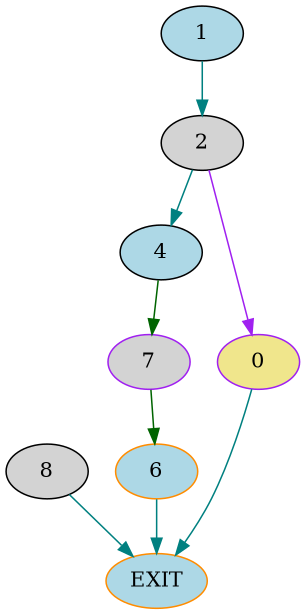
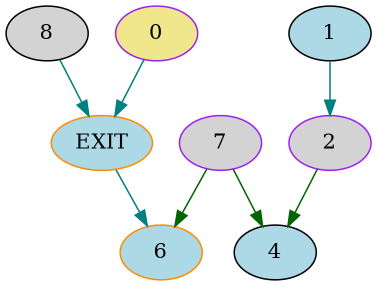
  digraph {
    node [color=black fillcolor=lightblue style=filled]
    edge [color=teal]
-   2 [fillcolor=lightgrey]
+   2 [color=purple fillcolor=lightgrey]
    1
    8 [fillcolor=lightgrey]
    n4 [color=darkorange label=EXIT]
    4
    n6 [color=purple fillcolor=khaki label=0]
    7 [color=purple fillcolor=lightgrey]
    6 [color=darkorange]
-   2 -> 4
-   2 -> n6 [color=purple]
+   2 -> 4 [color=darkgreen]
    1 -> 2
    8 -> n4
-   4 -> 7 [color=darkgreen]
+   7 -> 4 [color=darkgreen]
    n6 -> n4
    7 -> 6 [color=darkgreen]
-   6 -> n4
+   n4 -> 6
  }
